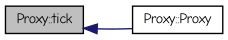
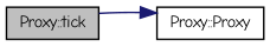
  digraph {
    rankdir=LR
    fontname="Comic Neue"
    node [color=black fontname="Comic Neue" fontsize=10 shape=record style=filled]
    n1 [fillcolor=grey75 fontcolor=black height=0.2 label="Proxy::tick" width=0.4]
    n2 [fillcolor=white height=0.2 label="Proxy::Proxy" width=0.4]
-   n1 -> n2 [color=midnightblue dir=back fontname="Comic Neue" fontsize=10 labelfontname=Helvetica labelfontsize=10 style=solid]
+   n2 -> n1 [color=midnightblue dir=back fontname="Comic Neue" fontsize=10 labelfontname=Helvetica labelfontsize=10 style=solid]
  }
